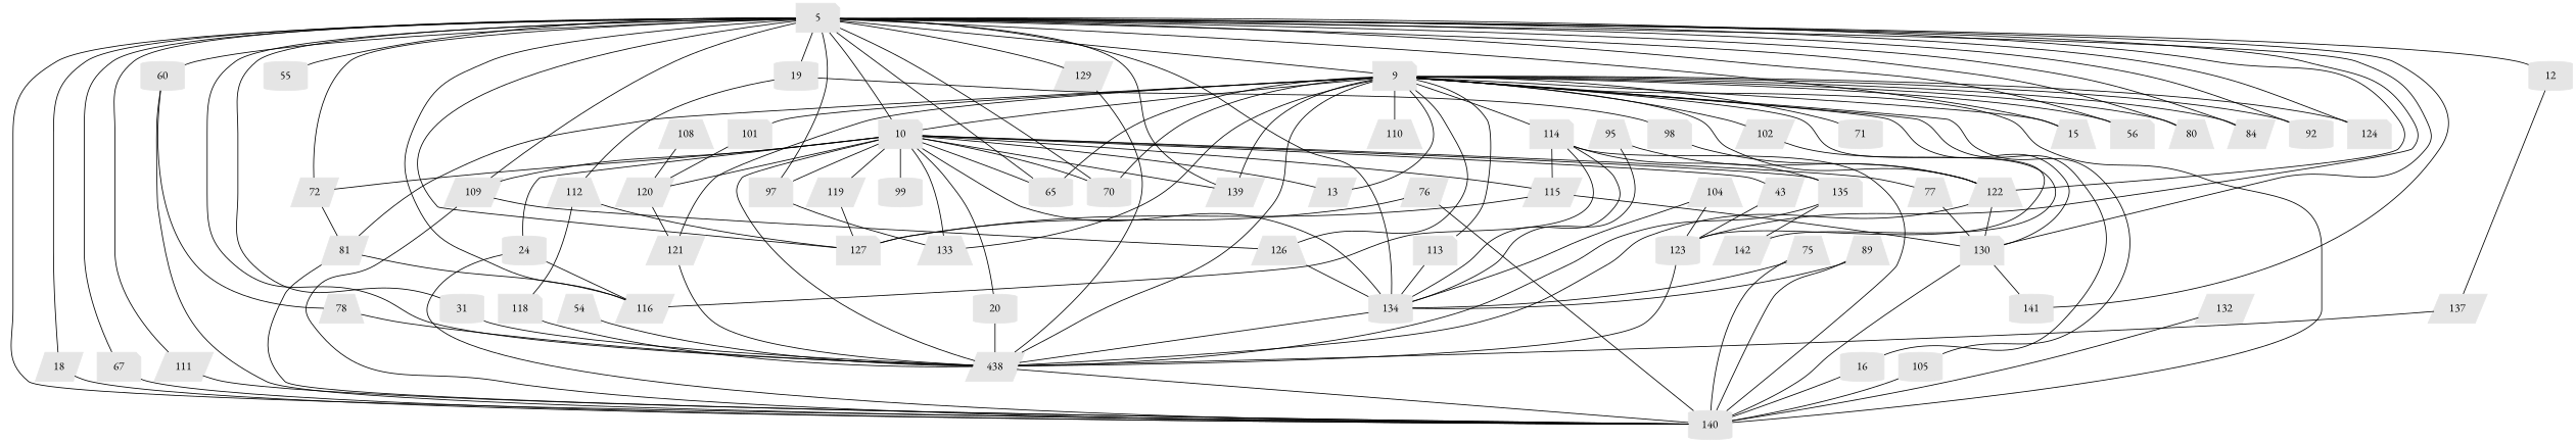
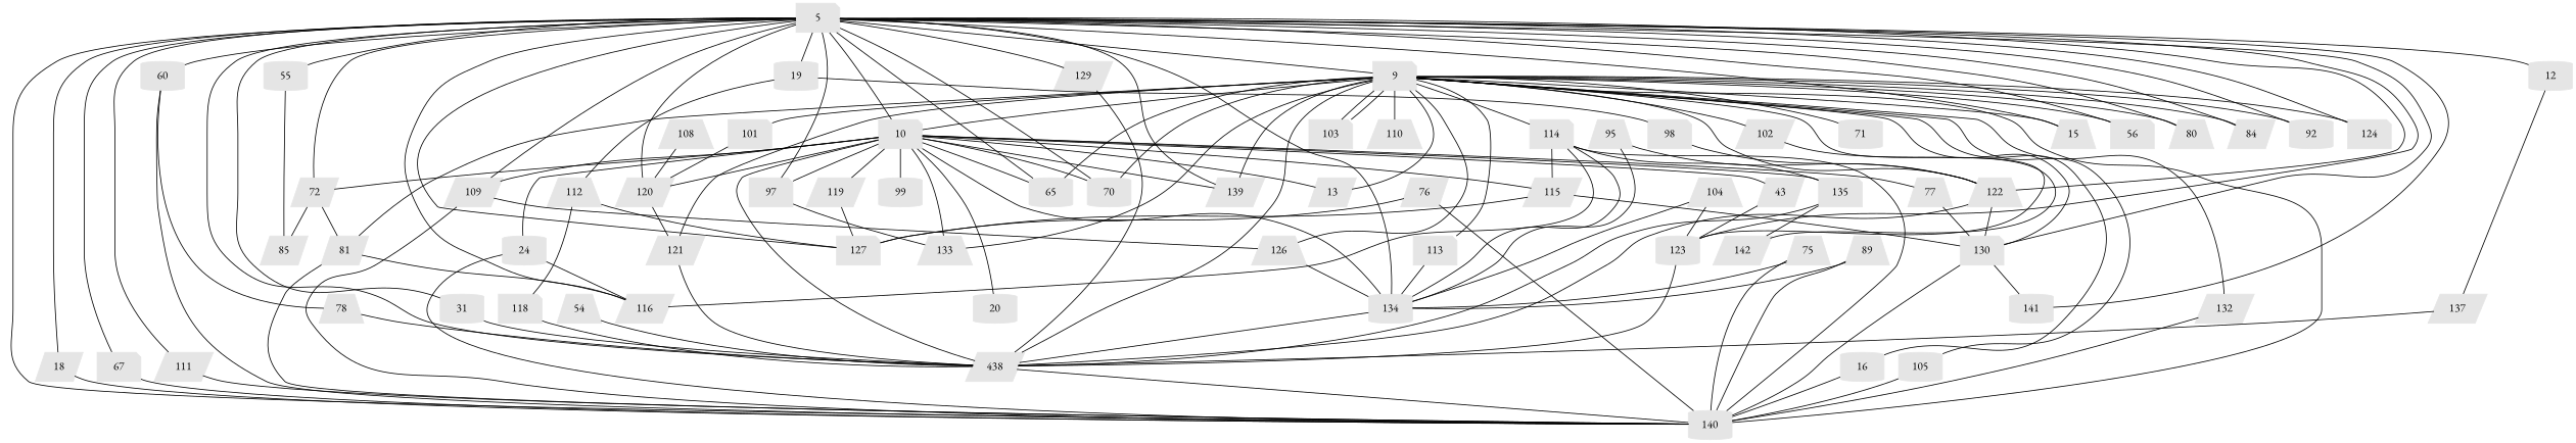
  graph {
    fontname="EB Garamond"
    node [color=gray90 fontname="EB Garamond" shape=parallelogram style=filled]
    edge [fontname="EB Garamond"]
    5 [shape=note super="+4"]
    9 [shape=note super="+2"]
    10 [shape=note super="+7"]
    12 [shape=cylinder]
    15 [shape=trapezium]
    18
    19 [shape=cylinder]
    31 [shape=cylinder]
    55 [shape=cylinder]
    56 [shape=note]
    60 [shape=cylinder super="+22"]
    65 [shape=cylinder super="+51"]
    67 [shape=note]
    70 [shape=cylinder super="+47"]
    72 [super="+32"]
    80 [shape=trapezium]
    84 [super="+74"]
    92 [shape=cylinder]
    97 [shape=note super="+39"]
    109 [super="+64+53"]
    111
    116 [super="+86+96"]
    120 [super="+106+57"]
    122 [shape=trapezium super="+59"]
    123 [shape=cylinder super="+17"]
    124 [shape=note]
    127 [shape=note super="+117"]
    129
    130 [shape=note super="+128"]
    134 [shape=cylinder super="+131"]
    n31 [label=438 super="+125+136+8"]
    139 [super="+69"]
    140 [shape=cylinder super="+91+94+37+26+6"]
    141 [shape=cylinder]
    13
    16 [shape=cylinder]
    71 [shape=cylinder]
    81 [super="+44"]
    101 [shape=note]
    102
+   103 [shape=note]
    105 [shape=cylinder]
    110 [shape=trapezium super="+50"]
    113 [shape=note]
    114 [shape=note super="+82"]
    121 [super="+45"]
    126 [shape=trapezium super="+46"]
    132
    133 [shape=trapezium super="+63+88+107"]
    142
    20 [shape=cylinder]
    24 [shape=cylinder]
    43
    77 [shape=trapezium]
    99 [shape=cylinder]
    115 [super="+14"]
    119
    135 [shape=note super="+79"]
    137
    112 [shape=trapezium super="+33"]
    98 [shape=note]
+   85
    78 [shape=trapezium super="+48+30"]
    118 [shape=note]
    54 [shape=trapezium]
    75 [shape=trapezium]
    76
    89 [shape=trapezium]
    95 [shape=trapezium]
    104 [shape=trapezium]
    108 [shape=trapezium]
    5 -- 9 [weight=4]
    5 -- 10 [weight=4]
    5 -- 12 [weight=2]
    5 -- 15
    5 -- 18
    5 -- 19 [weight=2]
    5 -- 31
    5 -- 55 [weight=2]
    5 -- 56
    5 -- 60 [weight=2]
    5 -- 65
    5 -- 67
    5 -- 70
    5 -- 72
    5 -- 80
    5 -- 84
    5 -- 92
    5 -- 97
    5 -- 109 [weight=3]
    5 -- 111
    5 -- 116 [weight=3]
+   5 -- 120 [weight=3]
    5 -- 122
    5 -- 123 [weight=2]
    5 -- 124
    5 -- 127
    5 -- 129
    5 -- 130
    5 -- 134 [weight=3]
    5 -- n31 [weight=4]
    5 -- 139
    5 -- 140 [weight=4]
    5 -- 141
    9 -- 10 [weight=4]
    9 -- 15
    9 -- 56
    9 -- 65
    9 -- 70
    9 -- 80
    9 -- 84 [weight=2]
    9 -- 92
    9 -- 122 [weight=4]
    9 -- 124
    9 -- 130
    9 -- n31 [weight=5]
    9 -- 139 [weight=2]
    9 -- 140 [weight=6]
    9 -- 13
    9 -- 16
    9 -- 71
    9 -- 81
    9 -- 101
    9 -- 102
+   9 -- 103
+   9 -- 103
    9 -- 105
    9 -- 110 [weight=3]
    9 -- 113
    9 -- 114
    9 -- 121
    9 -- 126
+   9 -- 132
    9 -- 133 [weight=5]
    9 -- 142
    10 -- 65
    10 -- 70
    10 -- 72 [weight=2]
    10 -- 97 [weight=2]
    10 -- 109
    10 -- 120 [weight=3]
    10 -- 134 [weight=2]
    10 -- n31 [weight=5]
    10 -- 139
    10 -- 13
    10 -- 133
    10 -- 20
    10 -- 24
    10 -- 43
    10 -- 77
    10 -- 99 [weight=2]
    10 -- 115 [weight=3]
    10 -- 119
    10 -- 135 [weight=2]
    12 -- 137
    18 -- 140
    19 -- 112
    19 -- 98
    31 -- n31
+   55 -- 85
    60 -- 140
    60 -- 78
    67 -- 140
    72 -- 81
+   72 -- 85
    97 -- 133
    109 -- 140 [weight=2]
    109 -- 126
    111 -- 140
    120 -- 121
    122 -- 130
    122 -- n31 [weight=2]
    123 -- n31
    129 -- n31
    130 -- 140 [weight=2]
    130 -- 141
    134 -- n31 [weight=3]
    n31 -- 140 [weight=5]
    16 -- 140
    81 -- 116
    81 -- 140
    101 -- 120
    102 -- 123
    105 -- 140 [weight=5]
    113 -- 134
    114 -- 116
    114 -- 134
    114 -- 140
    114 -- 115
    114 -- 135
    121 -- n31
    126 -- 134
    132 -- 140
-   20 -- n31
    24 -- 116
    24 -- 140
    43 -- 123
    77 -- 130
    115 -- 127 [weight=2]
    115 -- 130
    119 -- 127
    135 -- n31
    135 -- 142
    137 -- n31
    112 -- 127
    112 -- 118
    98 -- 122
    78 -- n31 [weight=5]
    118 -- n31
    54 -- n31 [weight=2]
    75 -- 134
    75 -- 140
    76 -- 127
    76 -- 140
    89 -- 134
    89 -- 140
    95 -- 122
    95 -- 134
    104 -- 123
    104 -- 134
    108 -- 120
  }
